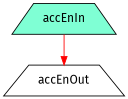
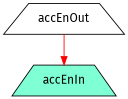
  strict digraph {
    fontname="Fira Sans"
    node [style=filled shape=trapezium fontname="Fira Sans"]
    accEnIn [complexity=2 importance=0.0588235294118 rank=0.0294117647059 fillcolor=aquamarine]
    accEnOut [complexity=0 importance=0.0352940278895 rank=0.0 fillcolor=white]
-   accEnIn -> accEnOut [color=red fontname="Fira Sans"]
+   accEnOut -> accEnIn [color=red fontname="Fira Sans"]
  }
